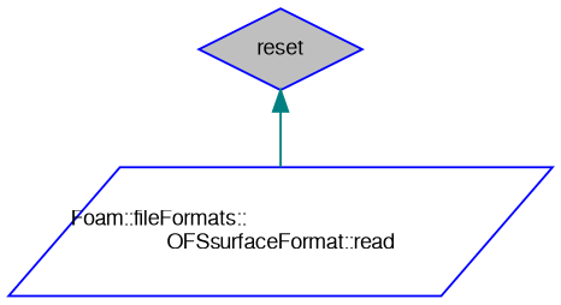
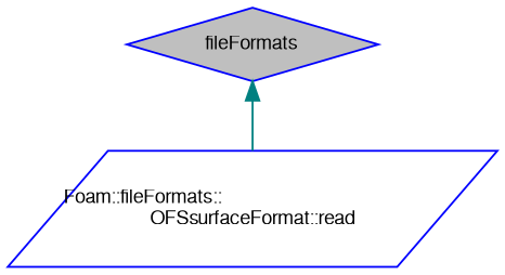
  digraph {
    rankdir=TB
    node [color=blue fontname=FreeSans fontsize=10]
-   n1 [fillcolor=grey75 fontcolor=black height=0.2 label=reset shape=diamond style=filled width=0.4]
+   n1 [fillcolor=grey75 fontcolor=black height=0.2 label=fileFormats shape=diamond style=filled width=0.4]
    n2 [height=0.2 label="Foam::fileFormats::\lOFSsurfaceFormat::read" shape=parallelogram width=0.4]
    n1 -> n2 [color=teal dir=back fontname=FreeSans fontsize=10 labelfontname=FreeSans labelfontsize=10 style=solid]
  }
